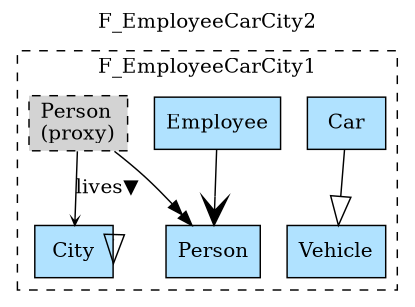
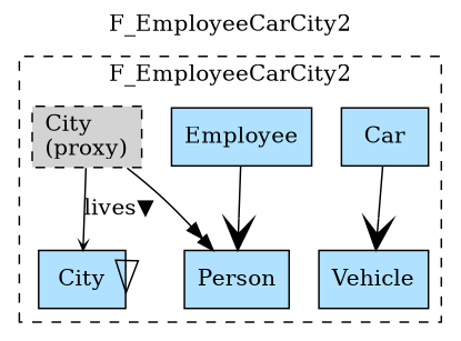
  digraph {
    label=F_EmployeeCarCity2
    labelfontsize=12
    labelloc=tl
    node [fillcolor=lightskyblue1 shape=record style=filled]
    edge [arrowhead=vee arrowsize=2.0]
    n1 [label=Person]
    n2 [label=Vehicle]
    n3 [label=Employee]
    n4 [label=City]
    n5 [label=Car]
-   n6 [fillcolor=lightgray label="Person\l(proxy)" shape=box style="filled,dashed"]
+   n6 [fillcolor=lightgray label="City\l(proxy)" shape=box style="filled,dashed"]
    subgraph cluster_1 {
-     label=F_EmployeeCarCity1
      style=dashed
      n1
      n2
      n3
      n4
      n5
      n6
    }
    n3 -> n1
    n4 -> n4 [arrowhead=onormal]
-   n5 -> n2 [arrowhead=onormal]
+   n5 -> n2
    n6 -> n1 [arrowhead=normalnormal arrowsize=""]
    n6 -> n4 [arrowsize=.5 label="lives▼"]
  }
